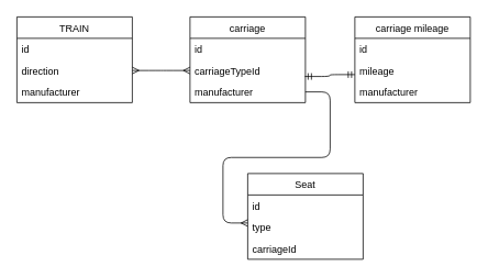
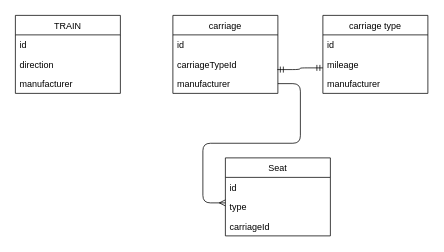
  <mxCell id="0" />
  <mxCell id="1" parent="0" />
  <mxCell id="2" value="TRAIN" style="swimlane;fontStyle=0;childLayout=stackLayout;horizontal=1;startSize=26;horizontalStack=0;resizeParent=1;resizeParentMax=0;resizeLast=0;collapsible=1;marginBottom=0;" vertex="1" parent="1"><mxGeometry x="20" y="20" width="140" height="104" as="geometry" /></mxCell>
  <mxCell id="3" value="id" style="text;strokeColor=none;fillColor=none;align=left;verticalAlign=top;spacingLeft=4;spacingRight=4;overflow=hidden;rotatable=0;points=[[0,0.5],[1,0.5]];portConstraint=eastwest;" vertex="1" parent="2"><mxGeometry y="26" width="140" height="26" as="geometry" /></mxCell>
  <mxCell id="4" value="direction" style="text;strokeColor=none;fillColor=none;align=left;verticalAlign=top;spacingLeft=4;spacingRight=4;overflow=hidden;rotatable=0;points=[[0,0.5],[1,0.5]];portConstraint=eastwest;" vertex="1" parent="2"><mxGeometry y="52" width="140" height="26" as="geometry" /></mxCell>
  <mxCell id="5" value="manufacturer" style="text;strokeColor=none;fillColor=none;align=left;verticalAlign=top;spacingLeft=4;spacingRight=4;overflow=hidden;rotatable=0;points=[[0,0.5],[1,0.5]];portConstraint=eastwest;" vertex="1" parent="2"><mxGeometry y="78" width="140" height="26" as="geometry" /></mxCell>
  <mxCell id="6" value="carriage" style="swimlane;fontStyle=0;childLayout=stackLayout;horizontal=1;startSize=26;horizontalStack=0;resizeParent=1;resizeParentMax=0;resizeLast=0;collapsible=1;marginBottom=0;" vertex="1" parent="1"><mxGeometry x="230" y="20" width="140" height="104" as="geometry" /></mxCell>
  <mxCell id="7" value="id" style="text;strokeColor=none;fillColor=none;align=left;verticalAlign=top;spacingLeft=4;spacingRight=4;overflow=hidden;rotatable=0;points=[[0,0.5],[1,0.5]];portConstraint=eastwest;" vertex="1" parent="6"><mxGeometry y="26" width="140" height="26" as="geometry" /></mxCell>
  <mxCell id="8" value="carriageTypeId" style="text;strokeColor=none;fillColor=none;align=left;verticalAlign=top;spacingLeft=4;spacingRight=4;overflow=hidden;rotatable=0;points=[[0,0.5],[1,0.5]];portConstraint=eastwest;" vertex="1" parent="6"><mxGeometry y="52" width="140" height="26" as="geometry" /></mxCell>
  <mxCell id="9" value="manufacturer" style="text;strokeColor=none;fillColor=none;align=left;verticalAlign=top;spacingLeft=4;spacingRight=4;overflow=hidden;rotatable=0;points=[[0,0.5],[1,0.5]];portConstraint=eastwest;" vertex="1" parent="6"><mxGeometry y="78" width="140" height="26" as="geometry" /></mxCell>
- <mxCell id="10" value="" style="edgeStyle=entityRelationEdgeStyle;fontSize=12;html=1;endArrow=ERmany;startArrow=ERmany;exitX=1;exitY=0.5;exitDx=0;exitDy=0;entryX=0;entryY=0.5;entryDx=0;entryDy=0;" edge="1" parent="1" source="4" target="8"><mxGeometry width="100" height="100" relative="1" as="geometry"><mxPoint x="254" y="180" as="sourcePoint" /><mxPoint x="354" y="80" as="targetPoint" /></mxGeometry></mxCell>
- <mxCell id="11" value="carriage mileage" style="swimlane;fontStyle=0;childLayout=stackLayout;horizontal=1;startSize=26;horizontalStack=0;resizeParent=1;resizeParentMax=0;resizeLast=0;collapsible=1;marginBottom=0;" vertex="1" parent="1"><mxGeometry x="430" y="20" width="140" height="104" as="geometry" /></mxCell>
+ <mxCell id="11" value="carriage type" style="swimlane;fontStyle=0;childLayout=stackLayout;horizontal=1;startSize=26;horizontalStack=0;resizeParent=1;resizeParentMax=0;resizeLast=0;collapsible=1;marginBottom=0;" vertex="1" parent="1"><mxGeometry x="430" y="20" width="140" height="104" as="geometry" /></mxCell>
  <mxCell id="12" value="id" style="text;strokeColor=none;fillColor=none;align=left;verticalAlign=top;spacingLeft=4;spacingRight=4;overflow=hidden;rotatable=0;points=[[0,0.5],[1,0.5]];portConstraint=eastwest;" vertex="1" parent="11"><mxGeometry y="26" width="140" height="26" as="geometry" /></mxCell>
  <mxCell id="13" value="" style="edgeStyle=entityRelationEdgeStyle;fontSize=12;html=1;endArrow=ERmandOne;startArrow=ERmandOne;exitX=0.995;exitY=0.78;exitDx=0;exitDy=0;exitPerimeter=0;" edge="1" parent="11" source="8"><mxGeometry width="100" height="100" relative="1" as="geometry"><mxPoint x="-100" y="70" as="sourcePoint" /><mxPoint y="70" as="targetPoint" /></mxGeometry></mxCell>
  <mxCell id="14" value="mileage" style="text;strokeColor=none;fillColor=none;align=left;verticalAlign=top;spacingLeft=4;spacingRight=4;overflow=hidden;rotatable=0;points=[[0,0.5],[1,0.5]];portConstraint=eastwest;" vertex="1" parent="11"><mxGeometry y="52" width="140" height="26" as="geometry" /></mxCell>
  <mxCell id="15" value="manufacturer" style="text;strokeColor=none;fillColor=none;align=left;verticalAlign=top;spacingLeft=4;spacingRight=4;overflow=hidden;rotatable=0;points=[[0,0.5],[1,0.5]];portConstraint=eastwest;" vertex="1" parent="11"><mxGeometry y="78" width="140" height="26" as="geometry" /></mxCell>
  <mxCell id="16" value="" style="edgeStyle=entityRelationEdgeStyle;fontSize=12;html=1;endArrow=ERmany;" edge="1" parent="1" source="9"><mxGeometry width="100" height="100" relative="1" as="geometry"><mxPoint x="390" y="240" as="sourcePoint" /><mxPoint x="300" y="270" as="targetPoint" /></mxGeometry></mxCell>
  <mxCell id="17" value="Seat" style="swimlane;fontStyle=0;childLayout=stackLayout;horizontal=1;startSize=26;horizontalStack=0;resizeParent=1;resizeParentMax=0;resizeLast=0;collapsible=1;marginBottom=0;" vertex="1" parent="1"><mxGeometry x="300" y="210" width="140" height="104" as="geometry" /></mxCell>
  <mxCell id="18" value="id" style="text;strokeColor=none;fillColor=none;align=left;verticalAlign=top;spacingLeft=4;spacingRight=4;overflow=hidden;rotatable=0;points=[[0,0.5],[1,0.5]];portConstraint=eastwest;" vertex="1" parent="17"><mxGeometry y="26" width="140" height="26" as="geometry" /></mxCell>
  <mxCell id="19" value="type" style="text;strokeColor=none;fillColor=none;align=left;verticalAlign=top;spacingLeft=4;spacingRight=4;overflow=hidden;rotatable=0;points=[[0,0.5],[1,0.5]];portConstraint=eastwest;" vertex="1" parent="17"><mxGeometry y="52" width="140" height="26" as="geometry" /></mxCell>
  <mxCell id="20" value="carriageId" style="text;strokeColor=none;fillColor=none;align=left;verticalAlign=top;spacingLeft=4;spacingRight=4;overflow=hidden;rotatable=0;points=[[0,0.5],[1,0.5]];portConstraint=eastwest;" vertex="1" parent="17"><mxGeometry y="78" width="140" height="26" as="geometry" /></mxCell>
